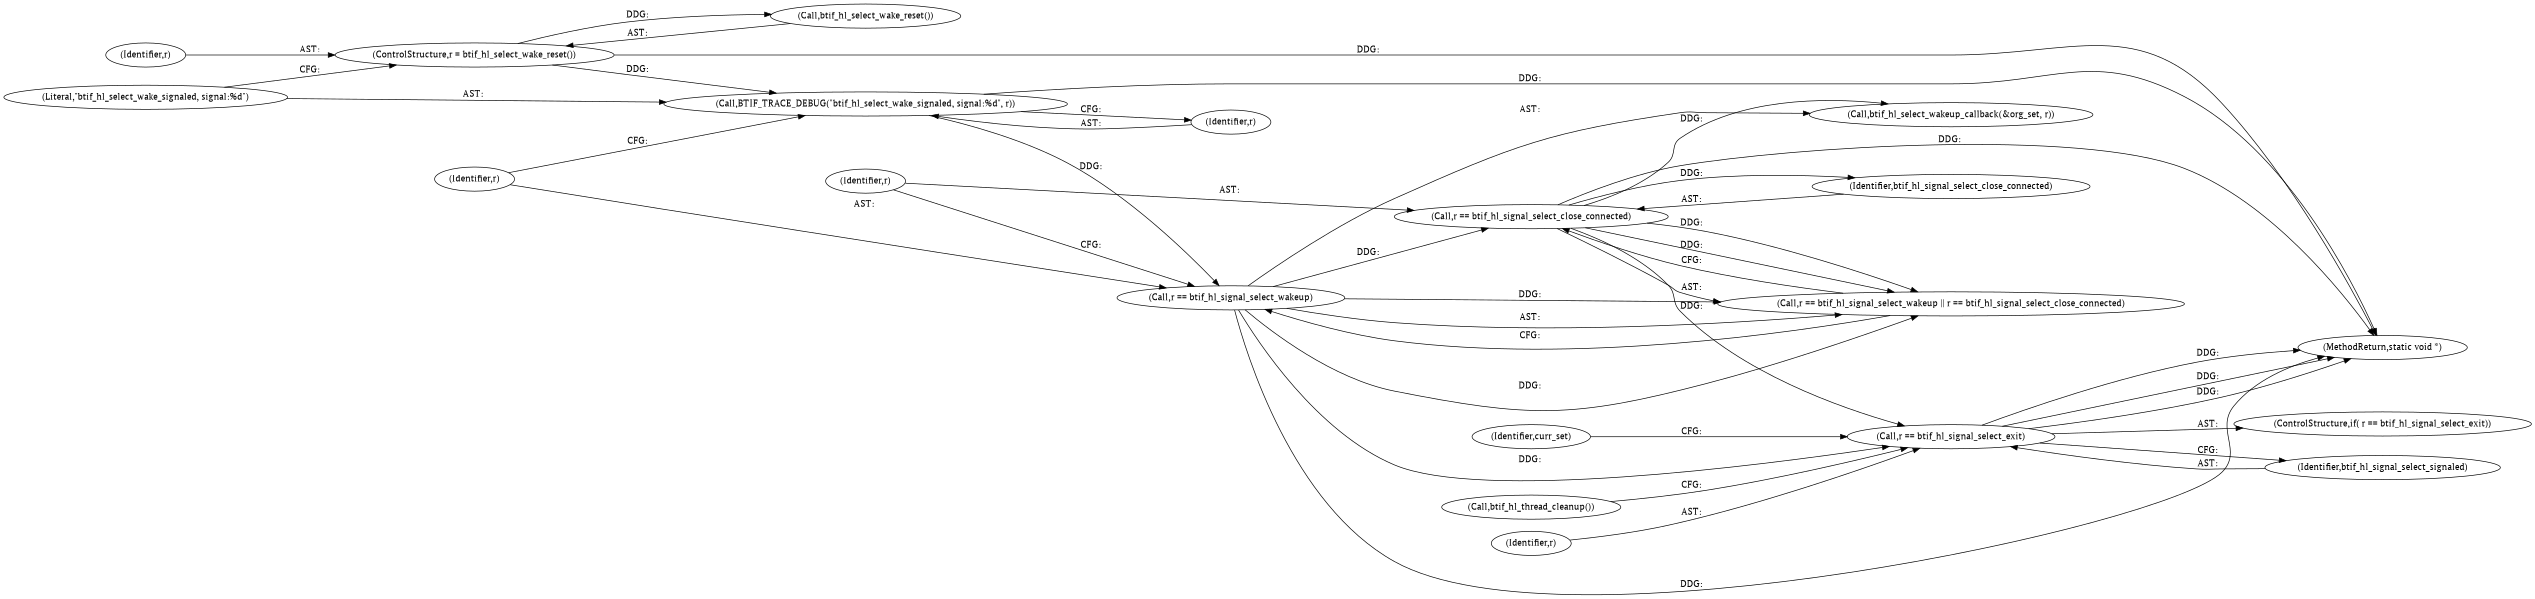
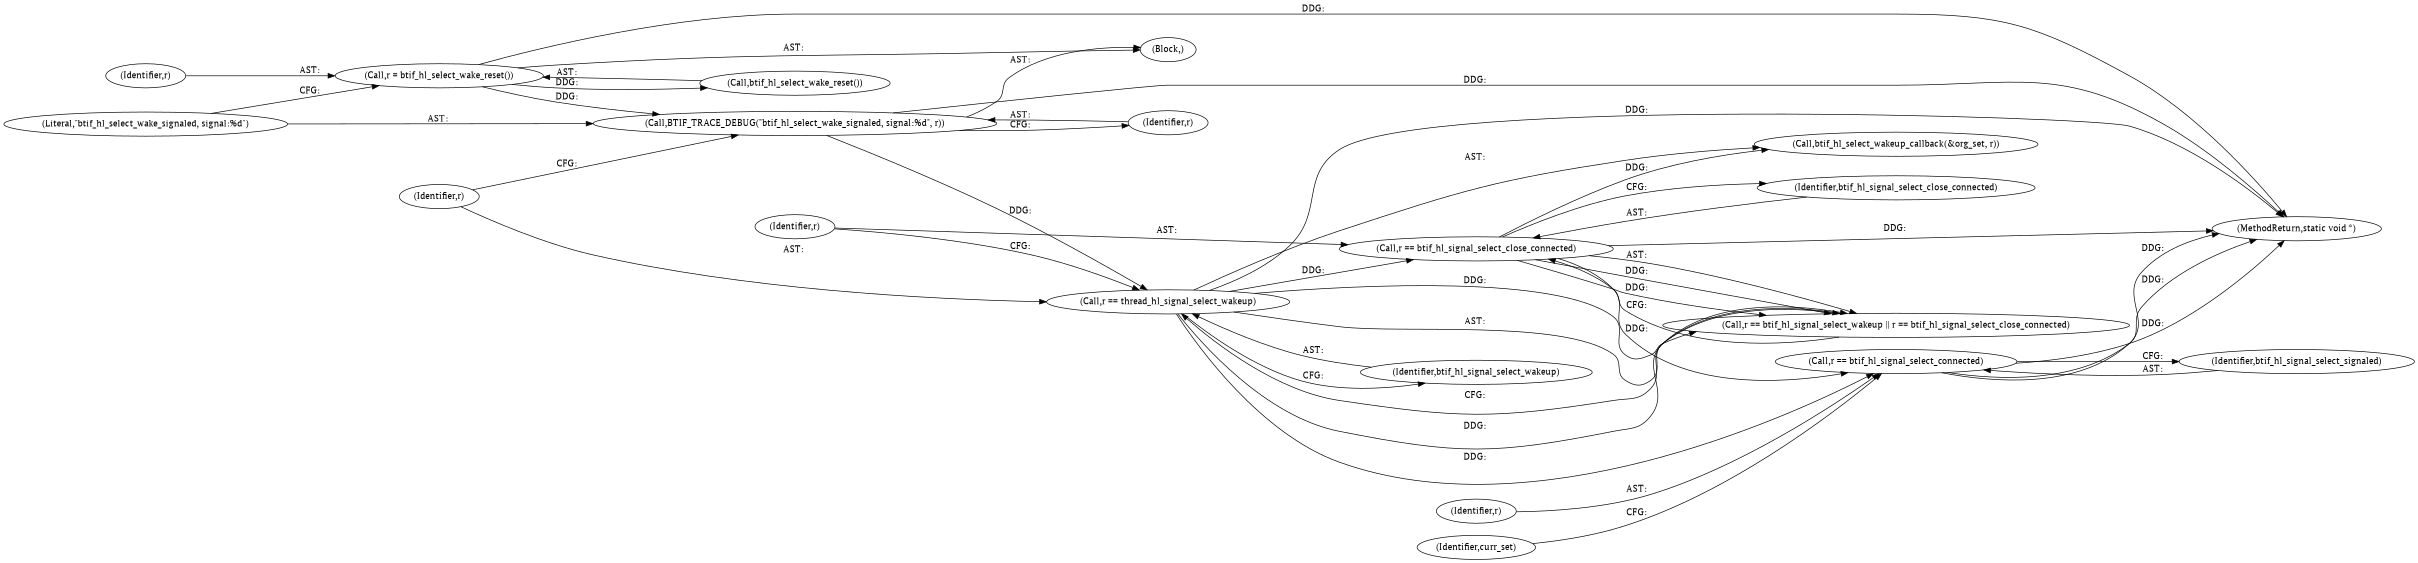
  digraph {
    fontname="PT Serif"
    rankdir=LR
    node [fontname="PT Serif"]
    edge [fontname="PT Serif"]
-   n1 [label="(Call,r == btif_hl_signal_select_exit)"]
+   n1 [label="(Call,r == btif_hl_signal_select_connected)"]
    n2 [label="(MethodReturn,static void *)"]
-   n3 [label="(ControlStructure,if( r == btif_hl_signal_select_exit))"]
    n4 [label="(Identifier,btif_hl_signal_select_signaled)"]
-   n5 [label="(Call,r == btif_hl_signal_select_wakeup)"]
+   n5 [label="(Call,r == thread_hl_signal_select_wakeup)"]
    n6 [label="(Call,r == btif_hl_signal_select_close_connected)"]
    n7 [label="(Call,btif_hl_select_wakeup_callback(&org_set, r))"]
    n8 [label="(Call,r == btif_hl_signal_select_wakeup || r == btif_hl_signal_select_close_connected)"]
+   n9 [label="(Identifier,btif_hl_signal_select_wakeup)"]
    n10 [label="(Identifier,btif_hl_signal_select_close_connected)"]
    n11 [label="(Call,BTIF_TRACE_DEBUG(\"btif_hl_select_wake_signaled, signal:%d\", r))"]
+   n12 [label="(Block,)"]
    n13 [label="(Identifier,r)"]
-   n14 [label="(ControlStructure,r = btif_hl_select_wake_reset())"]
+   n14 [label="(Call,r = btif_hl_select_wake_reset())"]
    n15 [label="(Call,btif_hl_select_wake_reset())"]
    n16 [label="(Identifier,r)"]
    n17 [label="(Literal,\"btif_hl_select_wake_signaled, signal:%d\")"]
    n18 [label="(Identifier,r)"]
    n19 [label="(Identifier,r)"]
-   n20 [label="(Call,btif_hl_thread_cleanup())"]
    n21 [label="(Identifier,r)"]
    n22 [label="(Identifier,curr_set)"]
    n1 -> n2 [label="DDG: "]
    n1 -> n2 [label="DDG: "]
    n1 -> n2 [label="DDG: "]
-   n1 -> n3 [label="AST: "]
    n1 -> n4 [label="CFG: "]
    n4 -> n1 [label="AST: "]
    n5 -> n1 [label="DDG: "]
    n5 -> n2 [label="DDG: "]
    n5 -> n6 [label="DDG: "]
    n5 -> n7 [label="AST: "]
    n5 -> n8 [label="AST: "]
    n5 -> n8 [label="DDG: "]
    n5 -> n8 [label="DDG: "]
+   n5 -> n9 [label="CFG: "]
    n6 -> n1 [label="DDG: "]
    n6 -> n2 [label="DDG: "]
    n6 -> n7 [label="DDG: "]
    n6 -> n8 [label="AST: "]
    n6 -> n8 [label="DDG: "]
    n6 -> n8 [label="DDG: "]
-   n6 -> n10 [label="DDG: "]
+   n6 -> n10 [label="CFG: "]
    n8 -> n5 [label="CFG: "]
    n8 -> n6 [label="CFG: "]
+   n9 -> n5 [label="AST: "]
    n10 -> n6 [label="AST: "]
    n11 -> n2 [label="DDG: "]
    n11 -> n5 [label="DDG: "]
+   n11 -> n12 [label="AST: "]
    n11 -> n13 [label="CFG: "]
    n13 -> n11 [label="AST: "]
    n14 -> n2 [label="DDG: "]
    n14 -> n11 [label="DDG: "]
+   n14 -> n12 [label="AST: "]
    n14 -> n15 [label="DDG: "]
    n15 -> n14 [label="AST: "]
    n16 -> n5 [label="CFG: "]
    n16 -> n6 [label="AST: "]
    n17 -> n11 [label="AST: "]
    n17 -> n14 [label="CFG: "]
    n18 -> n14 [label="AST: "]
    n19 -> n5 [label="AST: "]
    n19 -> n11 [label="CFG: "]
-   n20 -> n1 [label="CFG: "]
    n21 -> n1 [label="AST: "]
    n22 -> n1 [label="CFG: "]
  }
